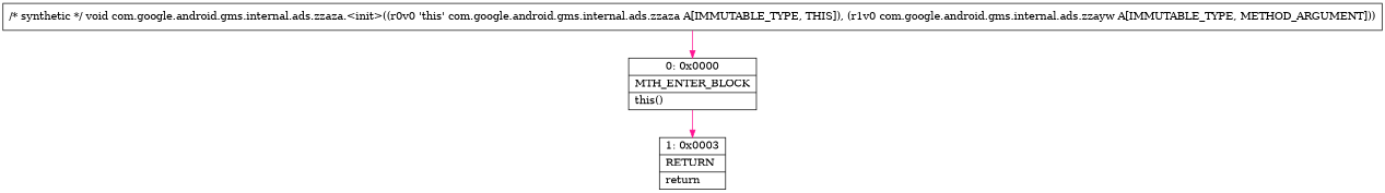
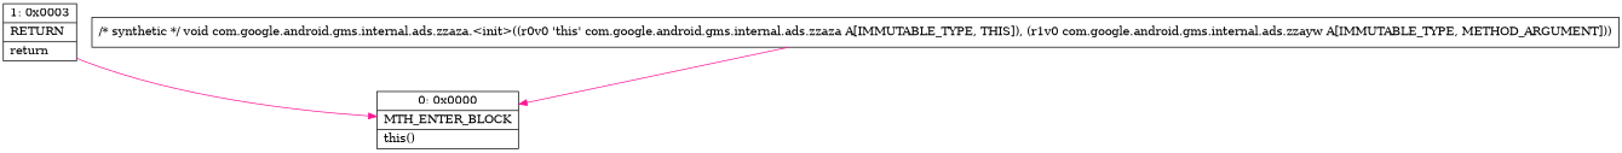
  digraph {
    node [shape=record]
    edge [color=deeppink]
    n1 [label="{0\:\ 0x0000|MTH_ENTER_BLOCK\l|this()\l}"]
    n2 [label="{1\:\ 0x0003|RETURN\l|return\l}"]
    n3 [label="{\/* synthetic *\/ void com.google.android.gms.internal.ads.zzaza.\<init\>((r0v0 'this' com.google.android.gms.internal.ads.zzaza A[IMMUTABLE_TYPE, THIS]), (r1v0 com.google.android.gms.internal.ads.zzayw A[IMMUTABLE_TYPE, METHOD_ARGUMENT])) }"]
-   n1 -> n2
+   n2 -> n1
    n3 -> n1
  }
